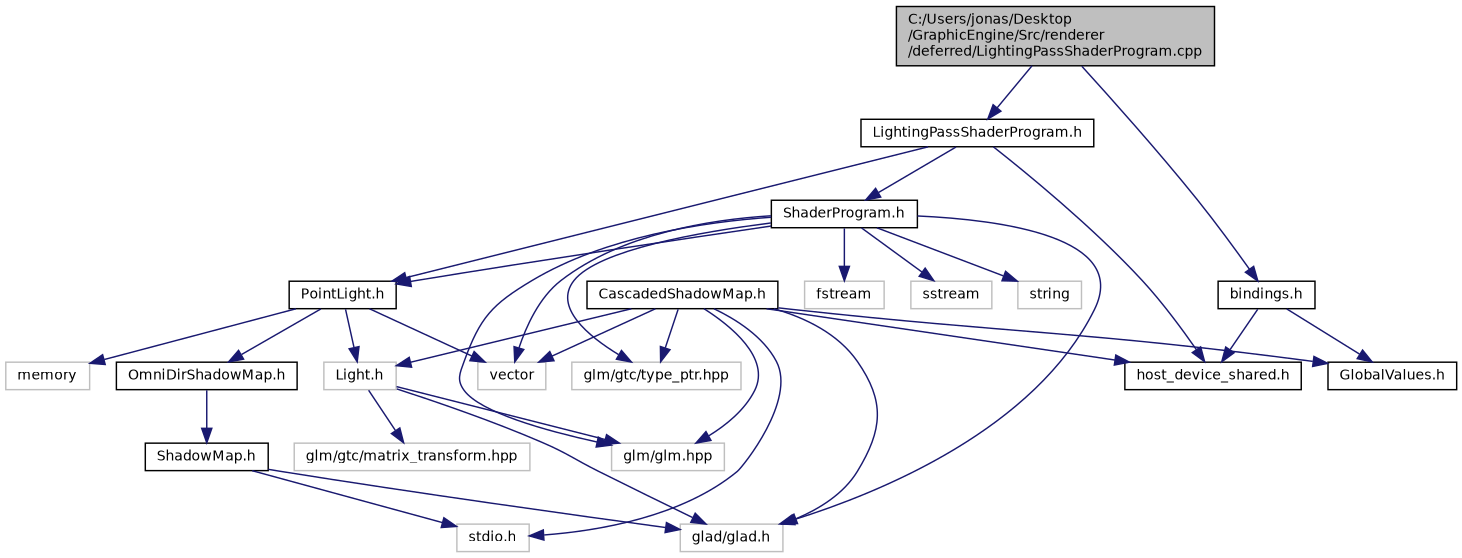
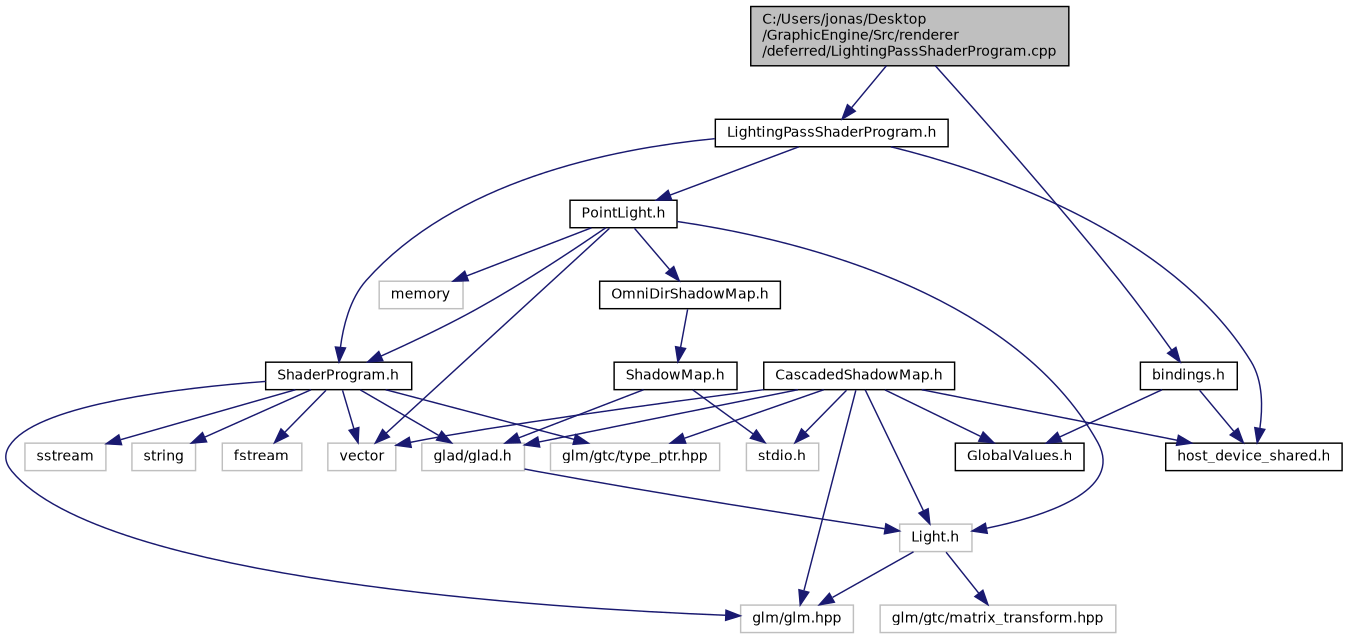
  digraph {
    node [color=grey75 fontname=Helvetica fontsize=10 shape=record]
    edge [color=midnightblue fontname=Helvetica fontsize=10 labelfontname=Helvetica labelfontsize=10 style=solid]
    n1 [color=black fillcolor=grey75 fontcolor=black height=0.2 label="C:/Users/jonas/Desktop\l/GraphicEngine/Src/renderer\l/deferred/LightingPassShaderProgram.cpp" style=filled width=0.4]
    n2 [color=black height=0.2 label="LightingPassShaderProgram.h" width=0.4]
    n3 [color=black height=0.2 label="bindings.h" width=0.4]
    n4 [color=black height=0.2 label="ShaderProgram.h" width=0.4]
    n5 [color=black height=0.2 label="PointLight.h" width=0.4]
    n6 [color=black height=0.2 label="host_device_shared.h" width=0.4]
    n7 [color=black height=0.2 label="GlobalValues.h" width=0.4]
    n8 [height=0.2 label=fstream width=0.4]
    n9 [height=0.2 label=sstream width=0.4]
    n10 [height=0.2 label=string width=0.4]
    n11 [height=0.2 label=vector width=0.4]
    n12 [height=0.2 label="glad/glad.h" width=0.4]
    n13 [height=0.2 label="glm/glm.hpp" width=0.4]
    n14 [height=0.2 label="glm/gtc/type_ptr.hpp" width=0.4]
    n15 [height=0.2 label=memory width=0.4]
    n16 [height=0.2 label="Light.h" width=0.4]
    n17 [color=black height=0.2 label="OmniDirShadowMap.h" width=0.4]
    n18 [height=0.2 label="glm/gtc/matrix_transform.hpp" width=0.4]
    n19 [color=black height=0.2 label="ShadowMap.h" width=0.4]
    n20 [color=black height=0.2 label="CascadedShadowMap.h" width=0.4]
    n21 [height=0.2 label="stdio.h" width=0.4]
    n1 -> n2
    n1 -> n3
    n2 -> n4
    n2 -> n5
    n2 -> n6
    n3 -> n6
    n3 -> n7
    n4 -> n8
    n4 -> n9
    n4 -> n10
    n4 -> n11
    n4 -> n12
    n4 -> n13
    n4 -> n14
-   n4 -> n5
+   n5 -> n4
    n5 -> n11
    n5 -> n15
    n5 -> n16
    n5 -> n17
-   n16 -> n12
+   n12 -> n16
    n16 -> n13
    n16 -> n18
    n17 -> n19
    n19 -> n12
    n19 -> n21
    n20 -> n6
    n20 -> n7
    n20 -> n11
    n20 -> n12
    n20 -> n13
    n20 -> n14
    n20 -> n16
    n20 -> n21
  }
